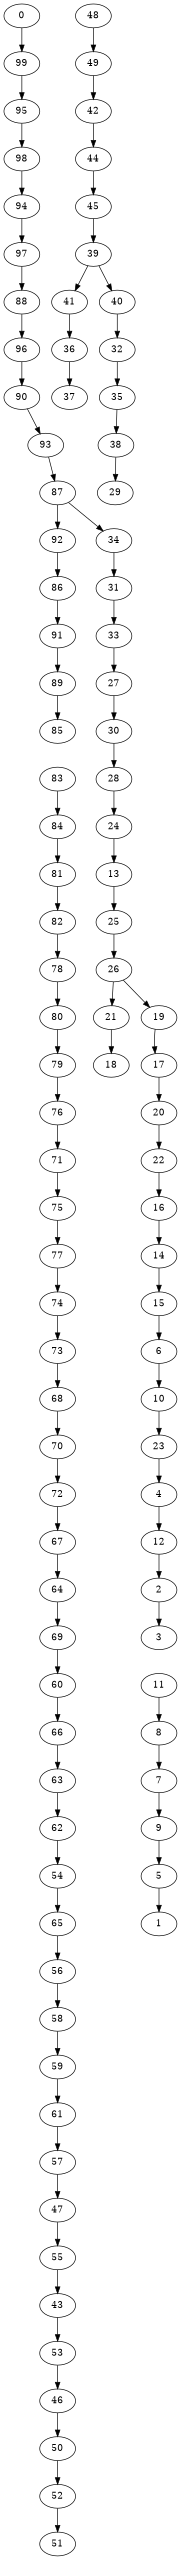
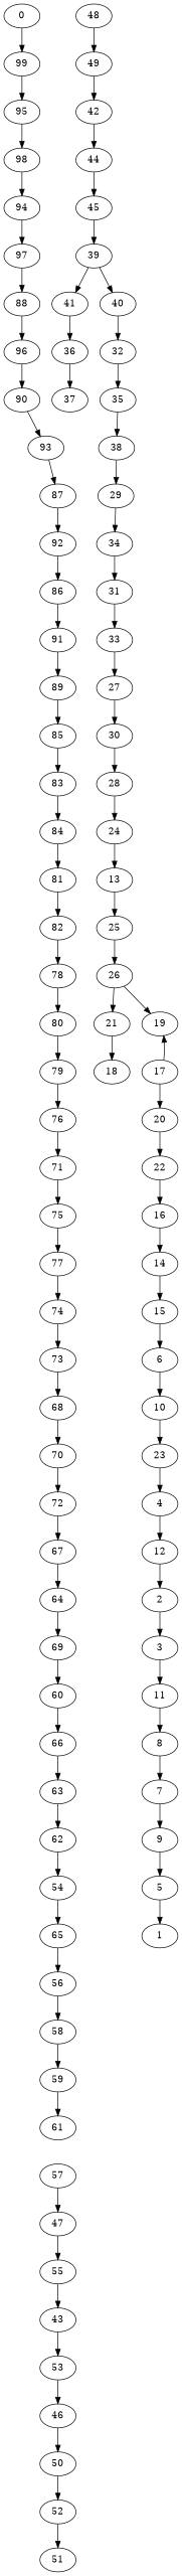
  digraph {
    0
    99
    95
    98
    94
    97
    88
    96
    90
    93
    87
    92
    86
    91
    89
    85
    83
    84
    81
    82
    78
    80
    79
    76
    71
    75
    77
    74
    73
    68
    70
    72
    67
    64
    69
    60
    66
    63
    62
    54
    65
    56
    58
    59
    61
    57
    47
    55
    43
    53
    46
    50
    52
    51
    48
    49
    42
    44
    45
    39
    41
    40
    36
    37
    32
    35
    38
    29
    34
    31
    33
    27
    30
    28
    24
    13
    25
    26
    21
    19
    18
    17
    20
    22
    16
    14
    15
    6
    10
    23
    4
    12
    2
    3
    11
    8
    7
    9
    5
    1
    0 -> 99
    99 -> 95
    95 -> 98
    98 -> 94
    94 -> 97
    97 -> 88
    88 -> 96
    96 -> 90
    90 -> 93
    93 -> 87
    87 -> 92
    92 -> 86
    86 -> 91
    91 -> 89
    89 -> 85
+   85 -> 83
    83 -> 84
    84 -> 81
    81 -> 82
    82 -> 78
    78 -> 80
    80 -> 79
    79 -> 76
    76 -> 71
    71 -> 75
    75 -> 77
    77 -> 74
    74 -> 73
    73 -> 68
    68 -> 70
    70 -> 72
    72 -> 67
    67 -> 64
    64 -> 69
    69 -> 60
    60 -> 66
    66 -> 63
    63 -> 62
    62 -> 54
    54 -> 65
    65 -> 56
    56 -> 58
    58 -> 59
    59 -> 61
-   61 -> 57
    57 -> 47
    47 -> 55
    55 -> 43
    43 -> 53
    53 -> 46
    46 -> 50
    50 -> 52
    52 -> 51
    48 -> 49
    49 -> 42
    42 -> 44
    44 -> 45
    45 -> 39
    39 -> 41
    39 -> 40
    41 -> 36
    40 -> 32
    36 -> 37
    32 -> 35
    35 -> 38
    38 -> 29
-   87 -> 34
+   29 -> 34
    34 -> 31
    31 -> 33
    33 -> 27
    27 -> 30
    30 -> 28
    28 -> 24
    24 -> 13
    13 -> 25
    25 -> 26
    26 -> 21
    26 -> 19
    21 -> 18
-   19 -> 17
+   17 -> 19
    17 -> 20
    20 -> 22
    22 -> 16
    16 -> 14
    14 -> 15
    15 -> 6
    6 -> 10
    10 -> 23
    23 -> 4
    4 -> 12
    12 -> 2
    2 -> 3
+   3 -> 11
    11 -> 8
    8 -> 7
    7 -> 9
    9 -> 5
    5 -> 1
  }
